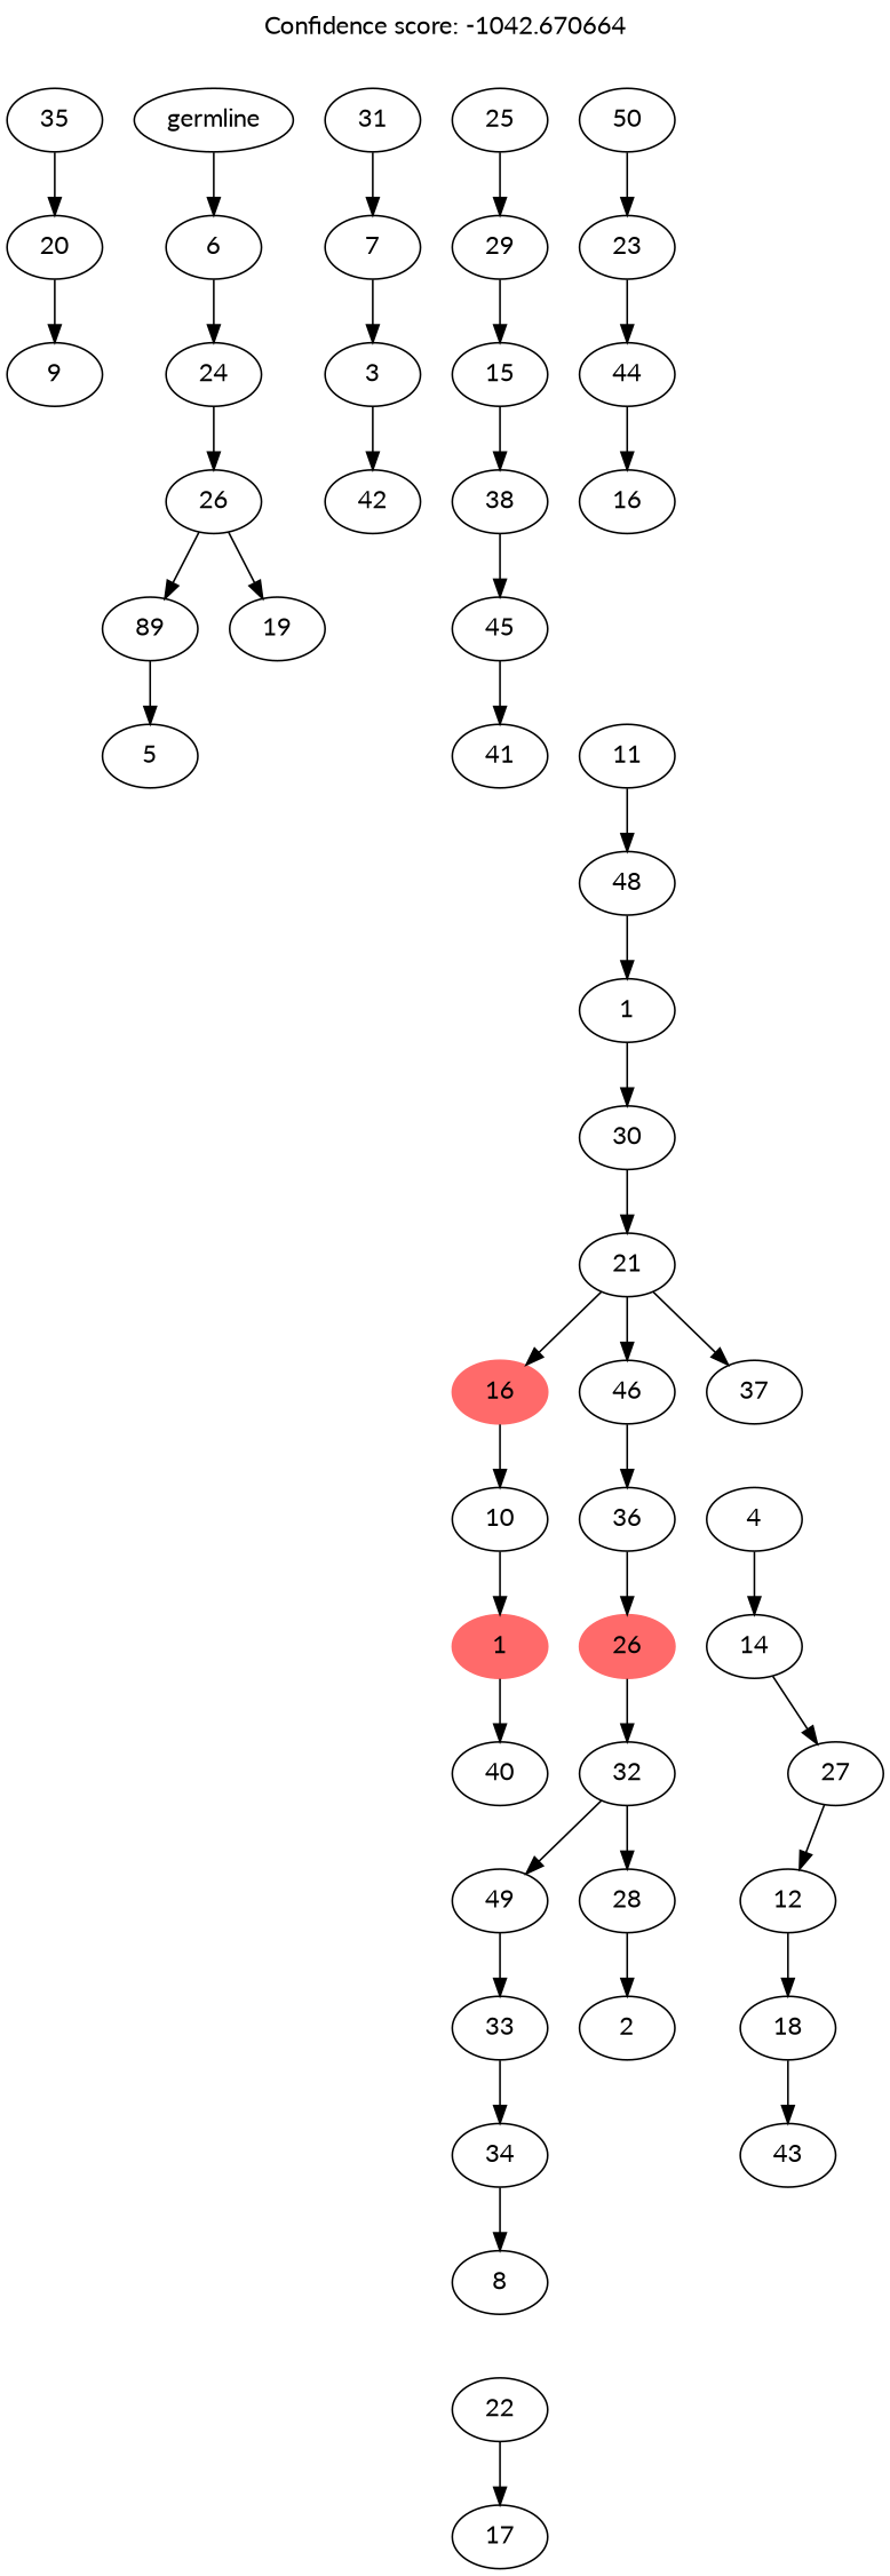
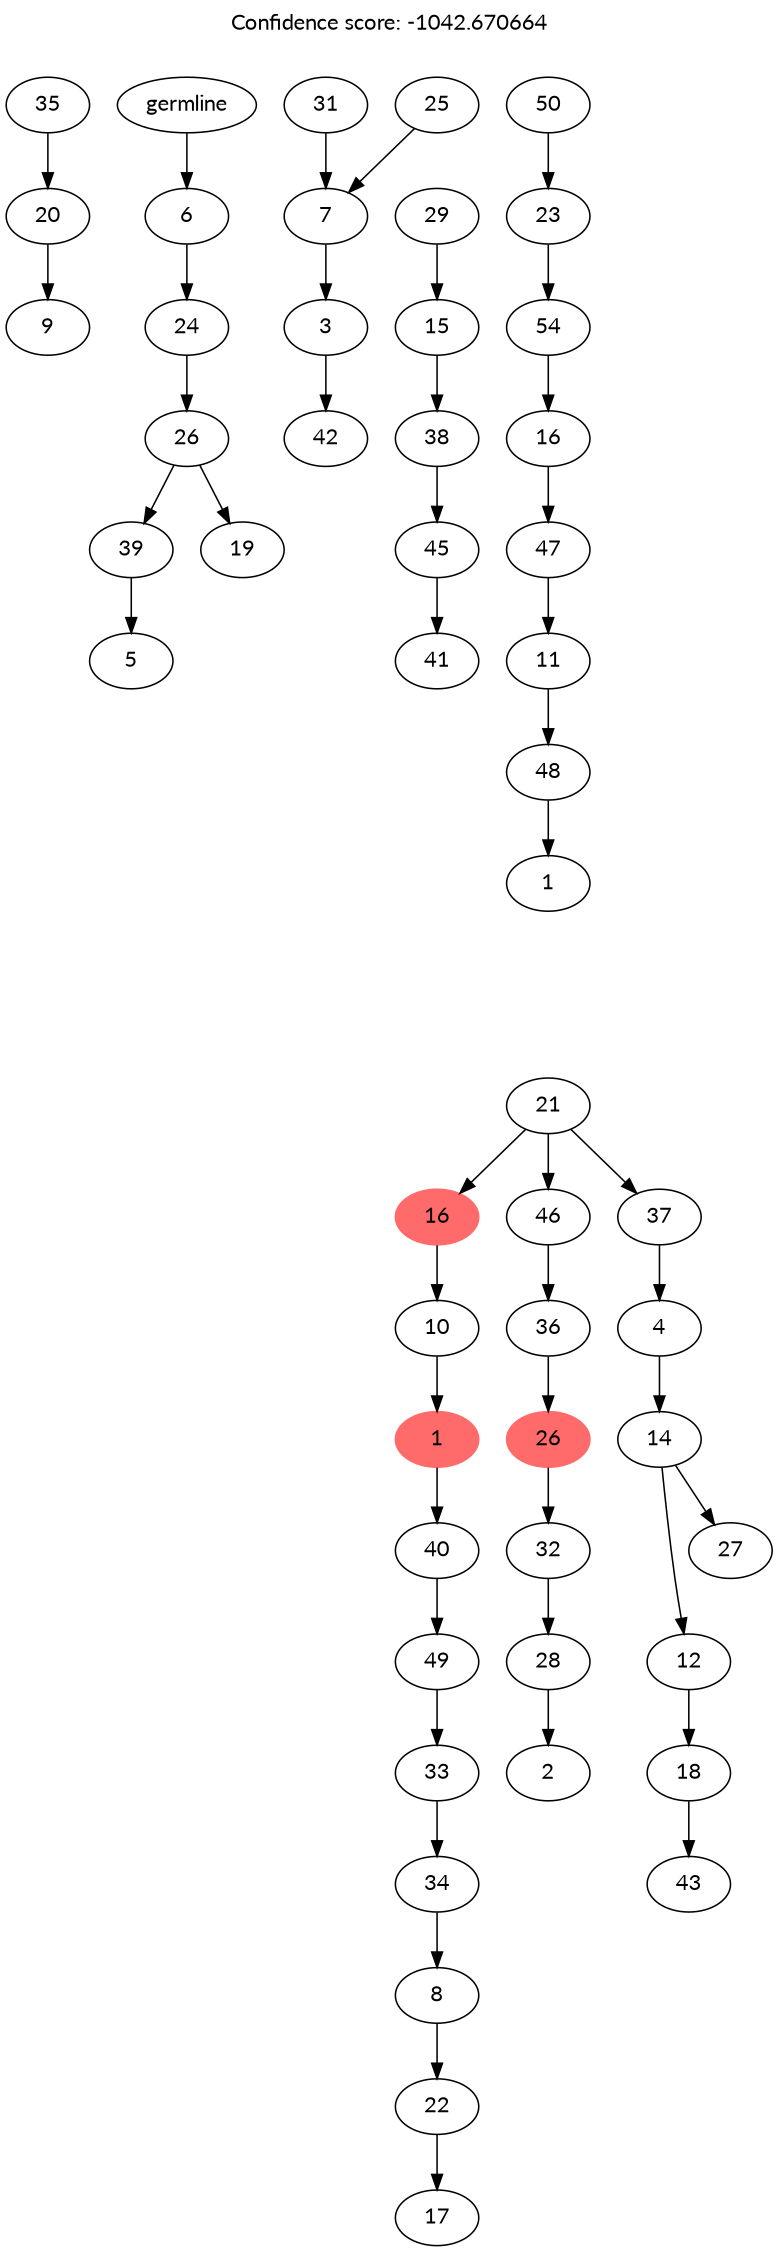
  digraph {
    fontname=Lato
    label="Confidence score: -1042.670664"
    labelloc=t
    node [fontname=Lato]
    edge [fontname=Lato]
    n1 [label=20]
    n2 [label=9]
    n3 [label=35]
    n4 [label=5]
-   n5 [label=89]
+   n5 [label=39]
    n6 [label=3]
    n7 [label=42]
    n8 [label=7]
    n9 [label=31]
    n10 [label=41]
    n11 [label=45]
    n12 [label=38]
    n13 [label=15]
    n14 [label=29]
    n15 [label=25]
    n16 [label=17]
    n17 [label=22]
    n18 [label=8]
    n19 [label=34]
    n20 [label=33]
    n21 [label=49]
    n22 [label=40]
    n23 [color=indianred1 label=1 style=filled]
    n24 [label=10]
    n25 [color=indianred1 label=16 style=filled]
    n26 [label=28]
    n27 [label=2]
    n28 [label=32]
    n29 [color=indianred1 label=26 style=filled]
    n30 [label=36]
    n31 [label=46]
    n32 [label=18]
    n33 [label=43]
    n34 [label=12]
    n35 [label=27]
    n36 [label=14]
    n37 [label=4]
    n38 [label=37]
    n39 [label=21]
-   n40 [label=30]
    n41 [label=1]
    n42 [label=48]
    n43 [label=11]
+   n44 [label=47]
    n45 [label=16]
-   n46 [label=44]
+   n46 [label=54]
    n47 [label=23]
    n48 [label=50]
    n49 [label=19]
    n50 [label=26]
    n51 [label=24]
    n52 [label=6]
    n53 [label=germline]
    n1 -> n2
    n3 -> n1
    n5 -> n4
    n6 -> n7
    n8 -> n6
    n9 -> n8
    n11 -> n10
    n12 -> n11
    n13 -> n12
    n14 -> n13
-   n15 -> n14
+   n15 -> n8
    n17 -> n16
+   n18 -> n17
    n19 -> n18
    n20 -> n19
    n21 -> n20
-   n28 -> n21
+   n22 -> n21
    n23 -> n22
    n24 -> n23
    n25 -> n24
    n26 -> n27
    n28 -> n26
    n29 -> n28
    n30 -> n29
    n31 -> n30
    n32 -> n33
    n34 -> n32
-   n35 -> n34
+   n36 -> n34
    n36 -> n35
    n37 -> n36
+   n38 -> n37
    n39 -> n25
    n39 -> n31
    n39 -> n38
-   n40 -> n39
-   n41 -> n40
    n42 -> n41
    n43 -> n42
+   n44 -> n43
+   n45 -> n44
    n46 -> n45
    n47 -> n46
    n48 -> n47
    n50 -> n5
    n50 -> n49
    n51 -> n50
    n52 -> n51
    n53 -> n52
  }
